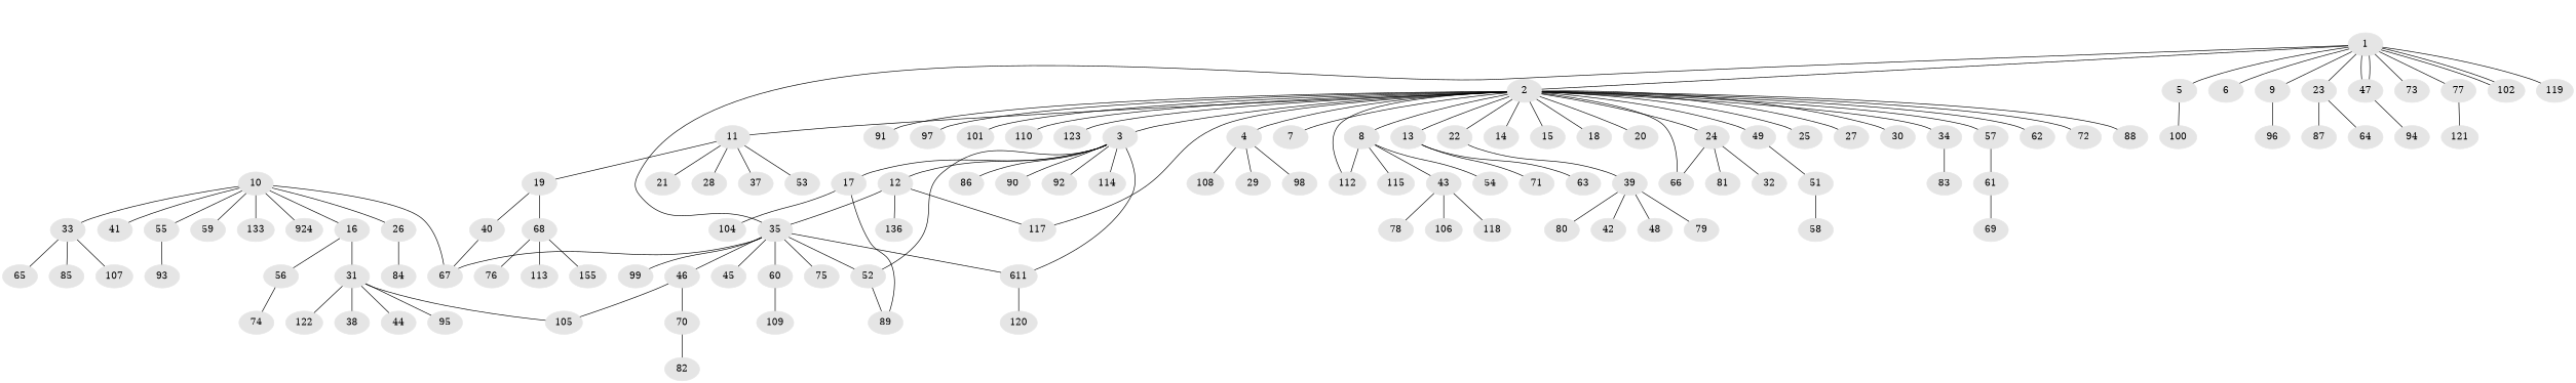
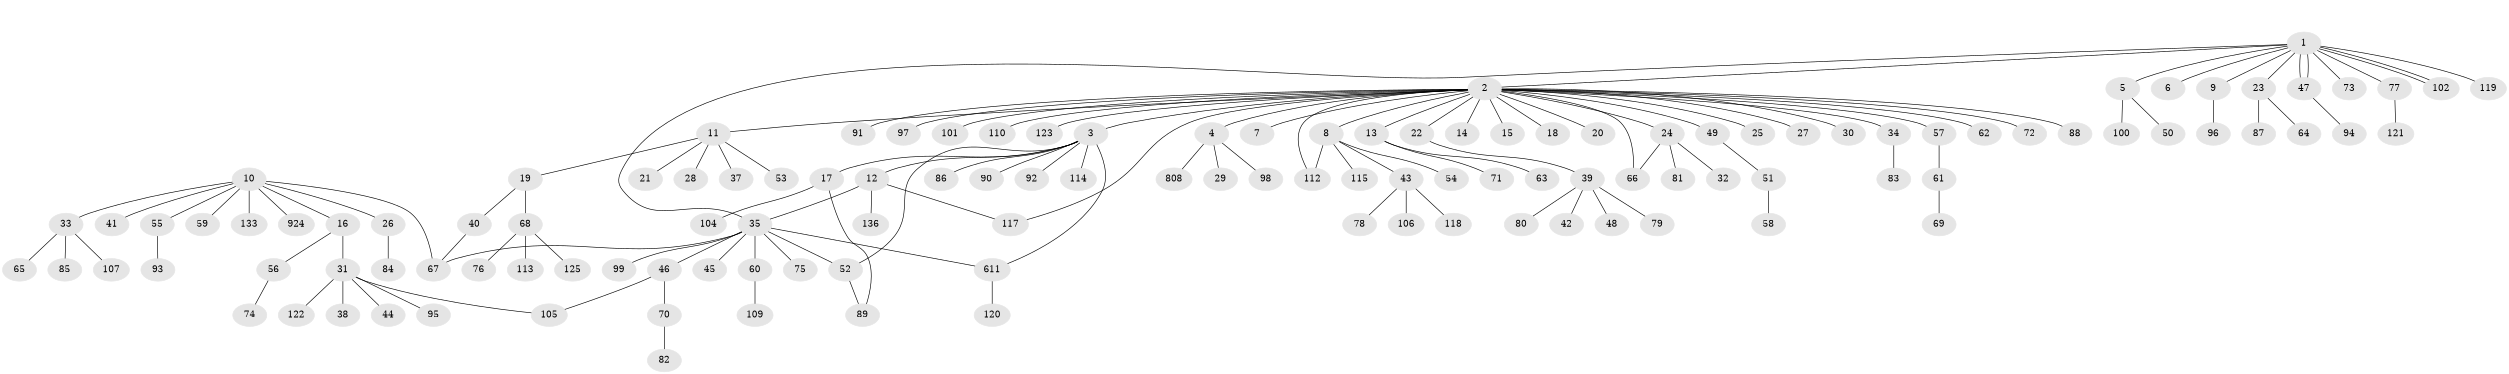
  graph {
    node [color=gray90 style=filled]
    1
    2
    5
    6
    9
    23
    35
    47
    73
    77
    102
    119
    3
    4
    7
    8
    11
    13
    14
    15
    18
    20
    22
    24
    25
    27
    30
    34
    49
    57
    62
    66
    72
    88
    91
    97
    101
    110
    112
    117
    123
+   50
    100
    96
    64
    87
    52
    n48 [label=611]
    67
    45
    46
    60
    75
    99
    94
    121
    12
    17
    86
    90
    92
    114
    29
    98
-   108
+   108 [label=808]
    43
    54
    115
    10
    16
    26
    33
    41
    55
    59
    n76 [label=133]
    n77 [label=924]
    19
    21
    28
    37
    53
    63
    71
    39
    32
    81
    83
    51
    61
    n91 [label=136]
    89
    104
    120
    78
    106
    118
    31
    56
    84
    65
    85
    107
    93
    40
    68
    38
    44
    95
    105
    122
    74
    76
    113
-   125 [label=155]
+   125
    42
    48
    79
    80
    70
    109
    82
    58
    69
    1 -- 2
    1 -- 5
    1 -- 6
    1 -- 9
    1 -- 23
    1 -- 35
    1 -- 47
    1 -- 47
    1 -- 73
    1 -- 77
    1 -- 102
    1 -- 102
    1 -- 119
    2 -- 3
    2 -- 4
    2 -- 7
    2 -- 8
    2 -- 11
    2 -- 13
    2 -- 14
    2 -- 15
    2 -- 18
    2 -- 20
    2 -- 22
    2 -- 24
    2 -- 25
    2 -- 27
    2 -- 30
    2 -- 34
    2 -- 49
    2 -- 57
    2 -- 62
    2 -- 66
    2 -- 72
    2 -- 88
    2 -- 91
    2 -- 97
    2 -- 101
    2 -- 110
    2 -- 112
    2 -- 117
    2 -- 123
+   5 -- 50
    5 -- 100
    9 -- 96
    23 -- 64
    23 -- 87
    35 -- 52
    35 -- n48
    35 -- 67
    35 -- 45
    35 -- 46
    35 -- 60
    35 -- 75
    35 -- 99
    47 -- 94
    77 -- 121
    3 -- 52
    3 -- n48
    3 -- 12
    3 -- 17
    3 -- 86
    3 -- 90
    3 -- 92
    3 -- 114
    4 -- 29
    4 -- 98
    4 -- 108
    8 -- 112
    8 -- 43
    8 -- 54
    8 -- 115
    11 -- 19
    11 -- 21
    11 -- 28
    11 -- 37
    11 -- 53
    13 -- 63
    13 -- 71
    22 -- 39
    24 -- 66
    24 -- 32
    24 -- 81
    34 -- 83
    49 -- 51
    57 -- 61
    52 -- 89
    n48 -- 120
    46 -- 105
    46 -- 70
    60 -- 109
    12 -- 35
    12 -- 117
    12 -- n91
    17 -- 89
    17 -- 104
    43 -- 78
    43 -- 106
    43 -- 118
    10 -- 67
    10 -- 16
    10 -- 26
    10 -- 33
    10 -- 41
    10 -- 55
    10 -- 59
    10 -- n76
    10 -- n77
    16 -- 31
    16 -- 56
    26 -- 84
    33 -- 65
    33 -- 85
    33 -- 107
    55 -- 93
    19 -- 40
    19 -- 68
    39 -- 42
    39 -- 48
    39 -- 79
    39 -- 80
    51 -- 58
    61 -- 69
    31 -- 38
    31 -- 44
    31 -- 95
    31 -- 105
    31 -- 122
    56 -- 74
    40 -- 67
    68 -- 76
    68 -- 113
    68 -- 125
    70 -- 82
  }
